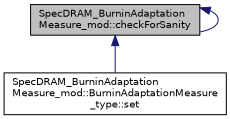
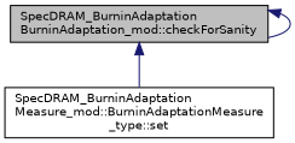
  digraph {
    rankdir=TB
    fontname="DejaVu Sans"
    node [color=black fontname="DejaVu Sans" fontsize=10 shape=record style=filled]
    edge [color=midnightblue dir=back fontname="DejaVu Sans" fontsize=10 labelfontname=Helvetica labelfontsize=10 style=solid]
-   n1 [fillcolor=grey75 fontcolor=black height=0.2 label="SpecDRAM_BurninAdaptation\lMeasure_mod::checkForSanity" width=0.4]
+   n1 [fillcolor=grey75 fontcolor=black height=0.2 label="SpecDRAM_BurninAdaptation\lBurninAdaptation_mod::checkForSanity" width=0.4]
    n2 [fillcolor=white height=0.2 label="SpecDRAM_BurninAdaptation\lMeasure_mod::BurninAdaptationMeasure\l_type::set" width=0.4]
    n1 -> n1
    n1 -> n2
  }
